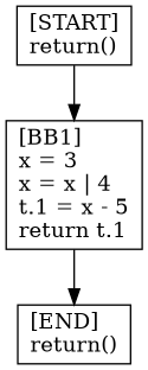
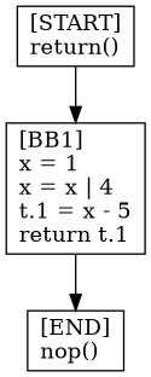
  digraph {
    node [shape=box]
-   n1 [label="[END]\lreturn()\l"]
+   n1 [label="[END]\lnop()\l"]
    n2 [label="[START]\lreturn()\l"]
-   n3 [label="[BB1]\lx = 3\lx = x | 4\lt.1 = x - 5\lreturn t.1\l"]
+   n3 [label="[BB1]\lx = 1\lx = x | 4\lt.1 = x - 5\lreturn t.1\l"]
    n2 -> n3
    n3 -> n1
  }
